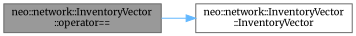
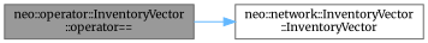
  digraph {
    rankdir=LR
    fontname=Merriweather
    node [fontname=Merriweather fontsize=10 shape=box style=filled]
-   n1 [color=gray40 fillcolor=grey60 fontcolor=black height=0.2 label="neo::network::InventoryVector\l::operator==" width=0.4]
+   n1 [color=gray40 fillcolor=grey60 fontcolor=black height=0.2 label="neo::operator::InventoryVector\l::operator==" width=0.4]
    n2 [color=grey40 fillcolor=white height=0.2 label="neo::network::InventoryVector\l::InventoryVector" width=0.4]
    n1 -> n2 [color=steelblue1 fontname=Merriweather fontsize=10 labelfontname=Helvetica labelfontsize=10 style=solid]
  }
